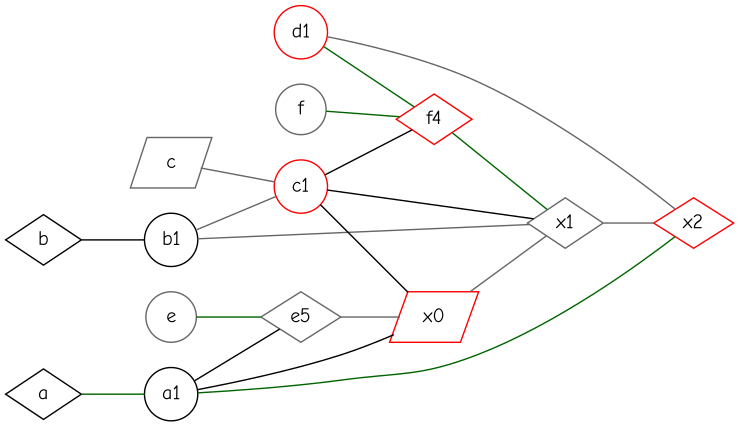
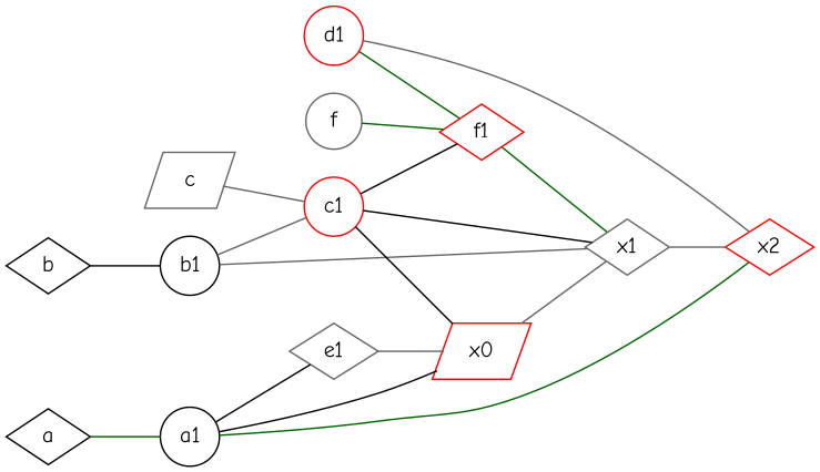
  graph {
    fontname="Comic Neue"
    rankdir=LR
    node [color=gray40 fontname="Comic Neue" labelfontsize=50 shape=diamond]
    edge [color=gray40 fontname="Comic Neue"]
-   e1 [label=e5]
+   e1
    x0 [color=red shape=parallelogram]
    x1
    a [color=black]
    a1 [color=black shape=circle]
    x2 [color=red]
    b [color=black]
    b1 [color=black shape=circle]
    c1 [color=red shape=circle]
-   f1 [color=red label=f4]
+   f1 [color=red]
    f [shape=circle]
    c [shape=parallelogram]
    d1 [color=red shape=circle]
-   e [shape=circle]
    e1 -- x0
    x0 -- x1
    x1 -- x2
    a -- a1 [color=darkgreen]
    a1 -- e1 [color=black]
    a1 -- x0 [color=black]
    a1 -- x2 [color=darkgreen]
    b -- b1 [color=black]
    b1 -- x1
    b1 -- c1
    c1 -- x0 [color=black]
    c1 -- x1 [color=black]
    c1 -- f1 [color=black]
    f1 -- x1 [color=darkgreen]
    f -- f1 [color=darkgreen]
    c -- c1
    d1 -- x2
    d1 -- f1 [color=darkgreen]
-   e -- e1 [color=darkgreen]
  }
